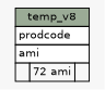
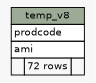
  digraph {
    bgcolor="#f7f7f7"
    fontname=Helvetica
    fontsize=11
    nodesep=0.18
    rankdir=RL
    ranksep=0.46
-   n1 [fontname=Helvetica fontsize=11 label=<     <TABLE BORDER="0" CELLBORDER="1" CELLSPACING="0" BGCOLOR="#ffffff">       <TR><TD COLSPAN="3" BGCOLOR="#9bab96" ALIGN="CENTER">temp_v8</TD></TR>       <TR><TD PORT="prodcode" COLSPAN="3" ALIGN="LEFT">prodcode</TD></TR>       <TR><TD PORT="﻿ami" COLSPAN="3" ALIGN="LEFT">﻿ami</TD></TR>       <TR><TD ALIGN="LEFT" BGCOLOR="#f7f7f7">  </TD><TD ALIGN="RIGHT" BGCOLOR="#f7f7f7">72 ami</TD><TD ALIGN="RIGHT" BGCOLOR="#f7f7f7">  </TD></TR>     </TABLE>> shape=plaintext]
+   n1 [fontname=Helvetica fontsize=11 label=<     <TABLE BORDER="0" CELLBORDER="1" CELLSPACING="0" BGCOLOR="#ffffff">       <TR><TD COLSPAN="3" BGCOLOR="#9bab96" ALIGN="CENTER">temp_v8</TD></TR>       <TR><TD PORT="prodcode" COLSPAN="3" ALIGN="LEFT">prodcode</TD></TR>       <TR><TD PORT="﻿ami" COLSPAN="3" ALIGN="LEFT">﻿ami</TD></TR>       <TR><TD ALIGN="LEFT" BGCOLOR="#f7f7f7">  </TD><TD ALIGN="RIGHT" BGCOLOR="#f7f7f7">72 rows</TD><TD ALIGN="RIGHT" BGCOLOR="#f7f7f7">  </TD></TR>     </TABLE>> shape=plaintext]
  }
